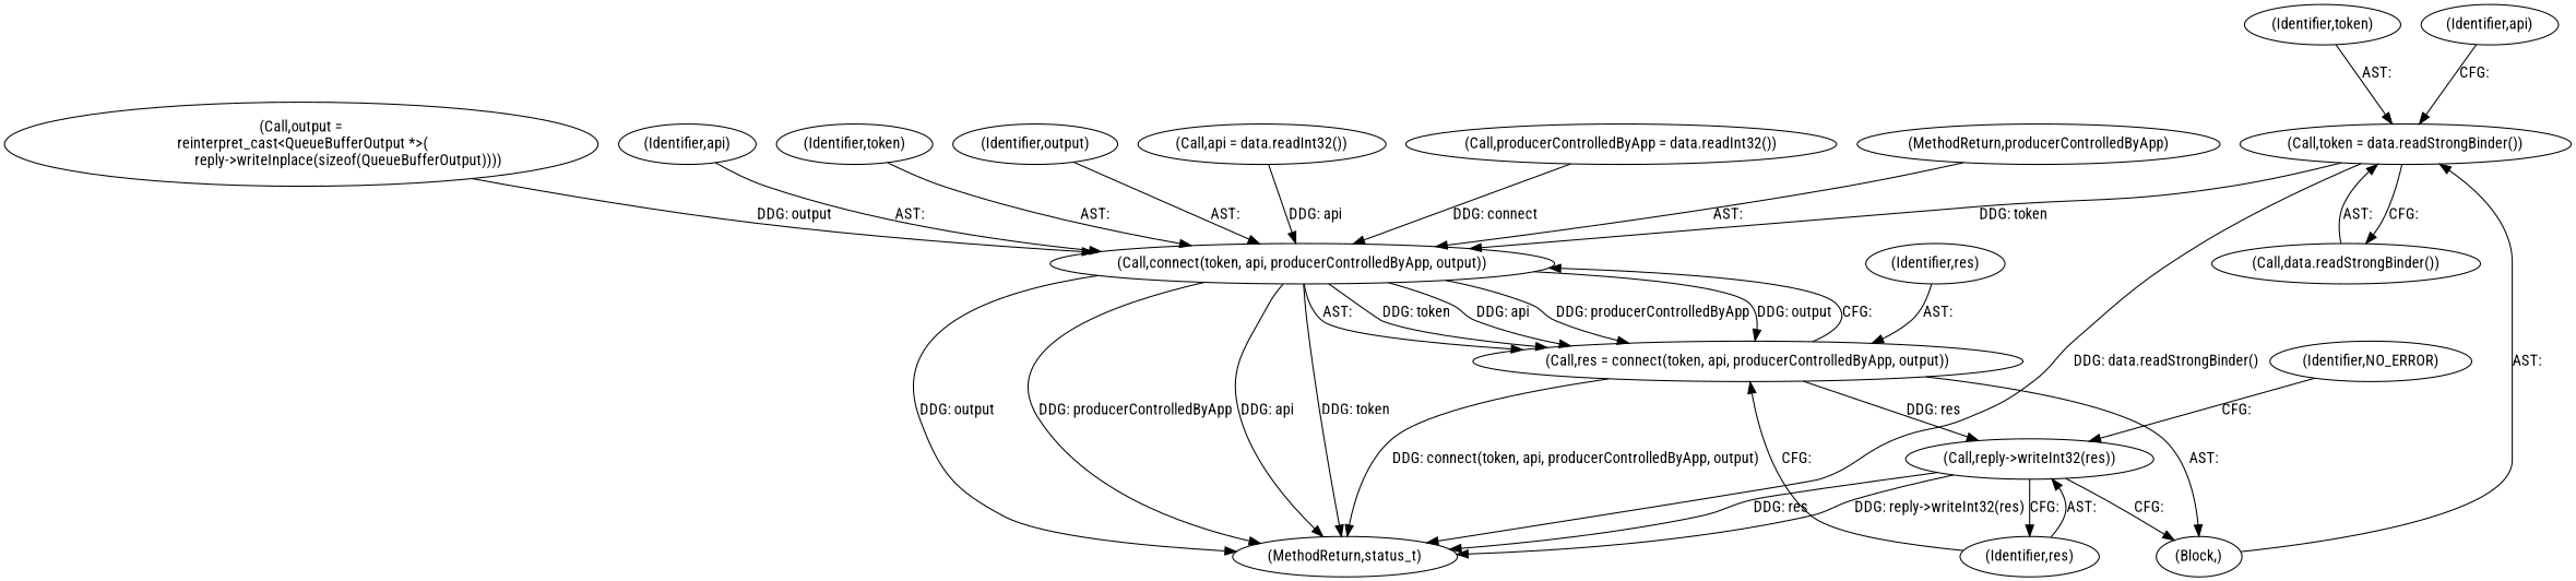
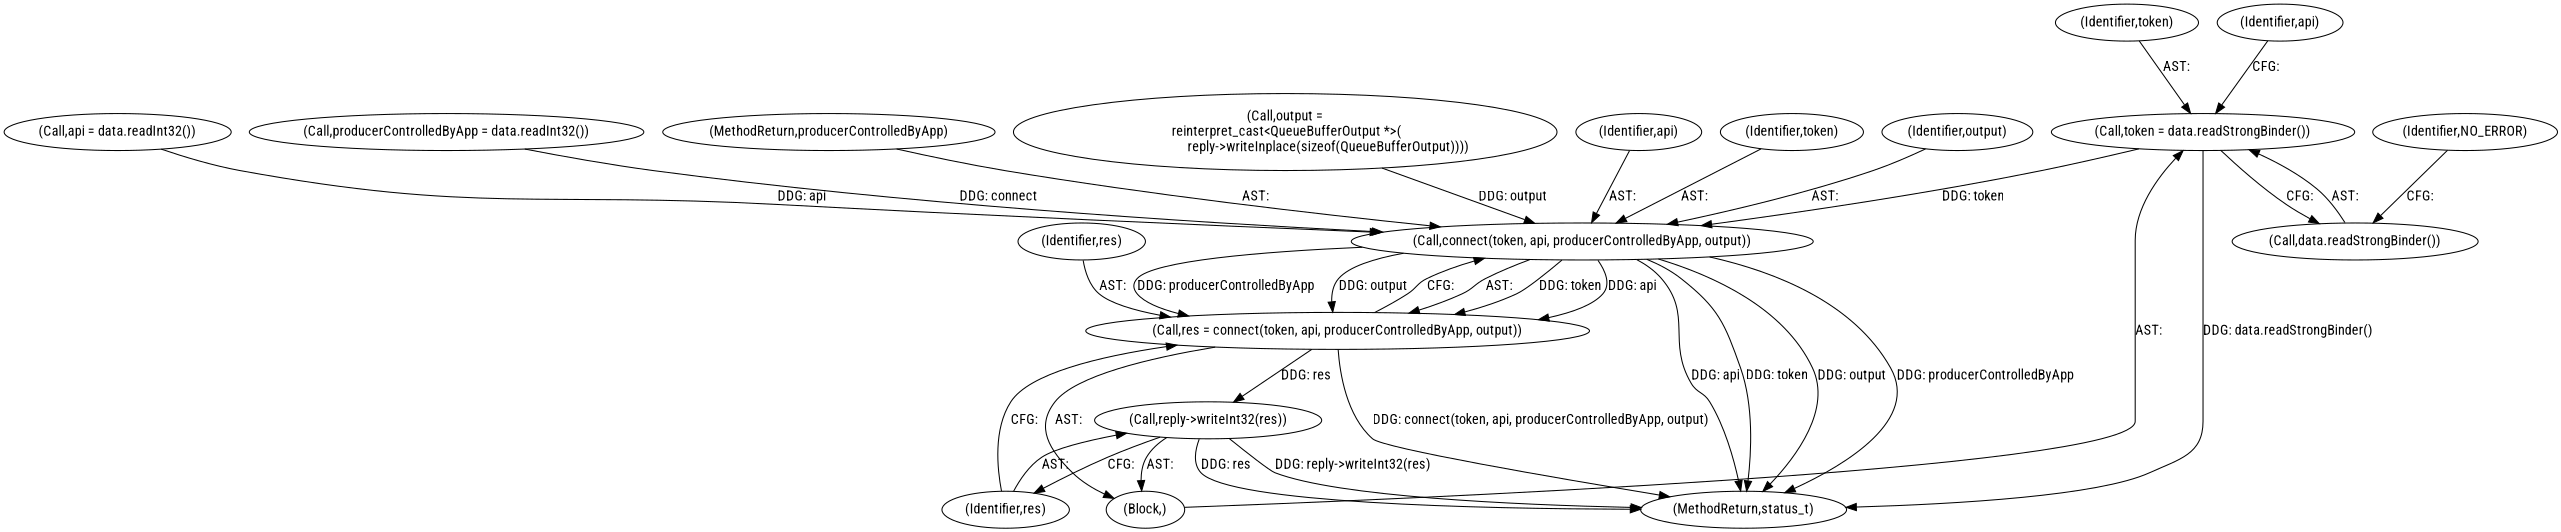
  digraph {
    fontname="Roboto Condensed"
    node [fontname="Roboto Condensed"]
    edge [fontname="Roboto Condensed"]
    n1 [label="(Call,token = data.readStrongBinder())"]
    n2 [label="(Call,connect(token, api, producerControlledByApp, output))"]
    n3 [label="(MethodReturn,status_t)"]
    n4 [label="(Call,data.readStrongBinder())"]
    n5 [label="(Call,res = connect(token, api, producerControlledByApp, output))"]
    n6 [label="(Block,)"]
    n7 [label="(Call,reply->writeInt32(res))"]
    n8 [label="(Identifier,output)"]
    n9 [label="(Identifier,res)"]
    n10 [label="(Identifier,res)"]
    n11 [label="(Call,api = data.readInt32())"]
    n12 [label="(Call,producerControlledByApp = data.readInt32())"]
    n13 [label="(Identifier,token)"]
    n14 [label="(MethodReturn,producerControlledByApp)"]
    n15 [label="(Call,output =\n reinterpret_cast<QueueBufferOutput *>(\n                            reply->writeInplace(sizeof(QueueBufferOutput))))"]
    n16 [label="(Identifier,NO_ERROR)"]
    n17 [label="(Identifier,api)"]
    n18 [label="(Identifier,api)"]
    n19 [label="(Identifier,token)"]
    n1 -> n2 [label="DDG: token"]
    n1 -> n3 [label="DDG: data.readStrongBinder()"]
    n1 -> n4 [label="CFG: "]
    n2 -> n3 [label="DDG: api"]
    n2 -> n3 [label="DDG: token"]
    n2 -> n3 [label="DDG: output"]
    n2 -> n3 [label="DDG: producerControlledByApp"]
    n2 -> n5 [label="AST: "]
    n2 -> n5 [label="DDG: token"]
    n2 -> n5 [label="DDG: api"]
    n2 -> n5 [label="DDG: producerControlledByApp"]
    n2 -> n5 [label="DDG: output"]
    n4 -> n1 [label="AST: "]
    n5 -> n2 [label="CFG: "]
    n5 -> n3 [label="DDG: connect(token, api, producerControlledByApp, output)"]
    n5 -> n6 [label="AST: "]
    n5 -> n7 [label="DDG: res"]
    n6 -> n1 [label="AST: "]
    n7 -> n3 [label="DDG: res"]
    n7 -> n3 [label="DDG: reply->writeInt32(res)"]
-   n7 -> n6 [label="CFG: "]
+   n7 -> n6 [label="AST: "]
    n7 -> n9 [label="CFG: "]
    n8 -> n2 [label="AST: "]
    n9 -> n5 [label="CFG: "]
    n9 -> n7 [label="AST: "]
    n10 -> n5 [label="AST: "]
    n11 -> n2 [label="DDG: api"]
    n12 -> n2 [label="DDG: connect"]
    n13 -> n1 [label="AST: "]
    n14 -> n2 [label="AST: "]
    n15 -> n2 [label="DDG: output"]
-   n16 -> n7 [label="CFG: "]
+   n16 -> n4 [label="CFG: "]
    n17 -> n2 [label="AST: "]
    n18 -> n1 [label="CFG: "]
    n19 -> n2 [label="AST: "]
  }
